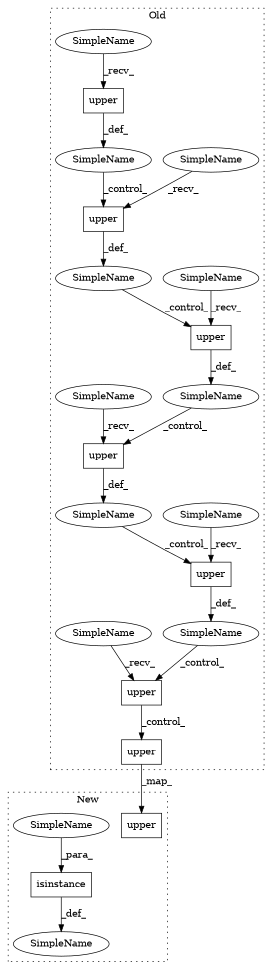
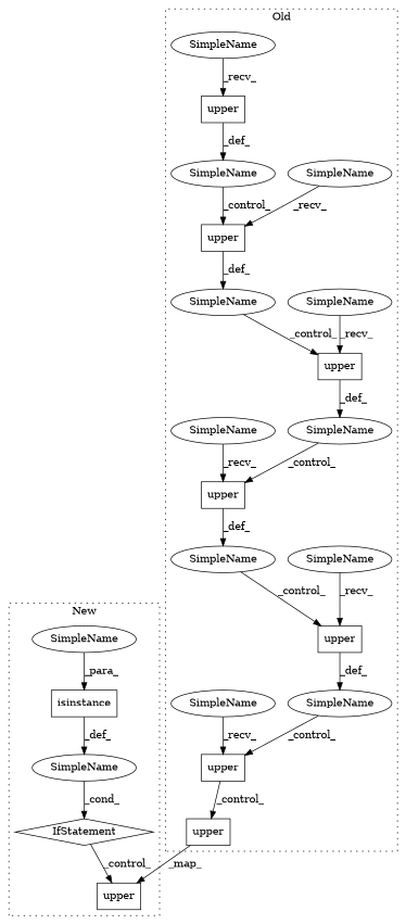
  digraph {
    node [a=42 l=7 shape=ellipse]
    n1 [a=32 label=upper s=42481 shape=box]
    n2 [a=32 label=upper s=42856 shape=box]
    n3 [a=32 label=upper s=42660 shape=box]
    n4 [label=SimpleName l=""]
    n5 [a=32 label=upper s=41948 shape=box]
    n6 [label=SimpleName l=""]
    n7 [a=32 label=upper s=42570 shape=box]
    n8 [label=SimpleName l=""]
    n9 [a=32 label=upper s=42305 shape=box]
    n10 [label=SimpleName l=""]
    n11 [a=32 label=upper s=42758 shape=box]
    n12 [label=SimpleName l=""]
    n13 [l=4 label=SimpleName s=42300]
    n14 [l=4 label=SimpleName s=42476]
    n15 [l=4 label=SimpleName s=41943]
    n16 [l=4 label=SimpleName s=42655]
    n17 [l=4 label=SimpleName s=42565]
    n18 [l=4 label=SimpleName s=42753]
    n19 [a=32 l="11,1" label=isinstance s="42180,42202" shape=box]
+   n20 [a=25 l=3 label=IfStatement s=42203 shape=diamond]
    n21 [label=SimpleName l=""]
    n22 [a=32 label=upper s=42211 shape=box]
    n23 [l=4 label=SimpleName s=42191]
    subgraph cluster_1 {
      label=Old
      style=dotted
      n1
      n2
      n3
      n4
      n5
      n6
      n7
      n8
      n9
      n10
      n11
      n12
      n13
      n14
      n15
      n16
      n17
      n18
    }
    subgraph cluster_2 {
      label=New
      style=dotted
      n19
+     n20
      n21
      n22
      n23
    }
    n1 -> n4 [label=_def_]
    n2 -> n22 [label=_map_]
    n3 -> n10 [label=_def_]
    n4 -> n7 [label=_control_]
    n5 -> n8 [label=_def_]
    n6 -> n3 [label=_control_]
    n7 -> n6 [label=_def_]
    n8 -> n9 [label=_control_]
    n9 -> n12 [label=_def_]
    n10 -> n11 [label=_control_]
    n11 -> n2 [label=_control_]
    n12 -> n1 [label=_control_]
    n13 -> n9 [label=_recv_]
    n14 -> n1 [label=_recv_]
    n15 -> n5 [label=_recv_]
    n16 -> n3 [label=_recv_]
    n17 -> n7 [label=_recv_]
    n18 -> n11 [label=_recv_]
    n19 -> n21 [label=_def_]
+   n20 -> n22 [label=_control_]
+   n21 -> n20 [label=_cond_]
    n23 -> n19 [label=_para_]
  }
